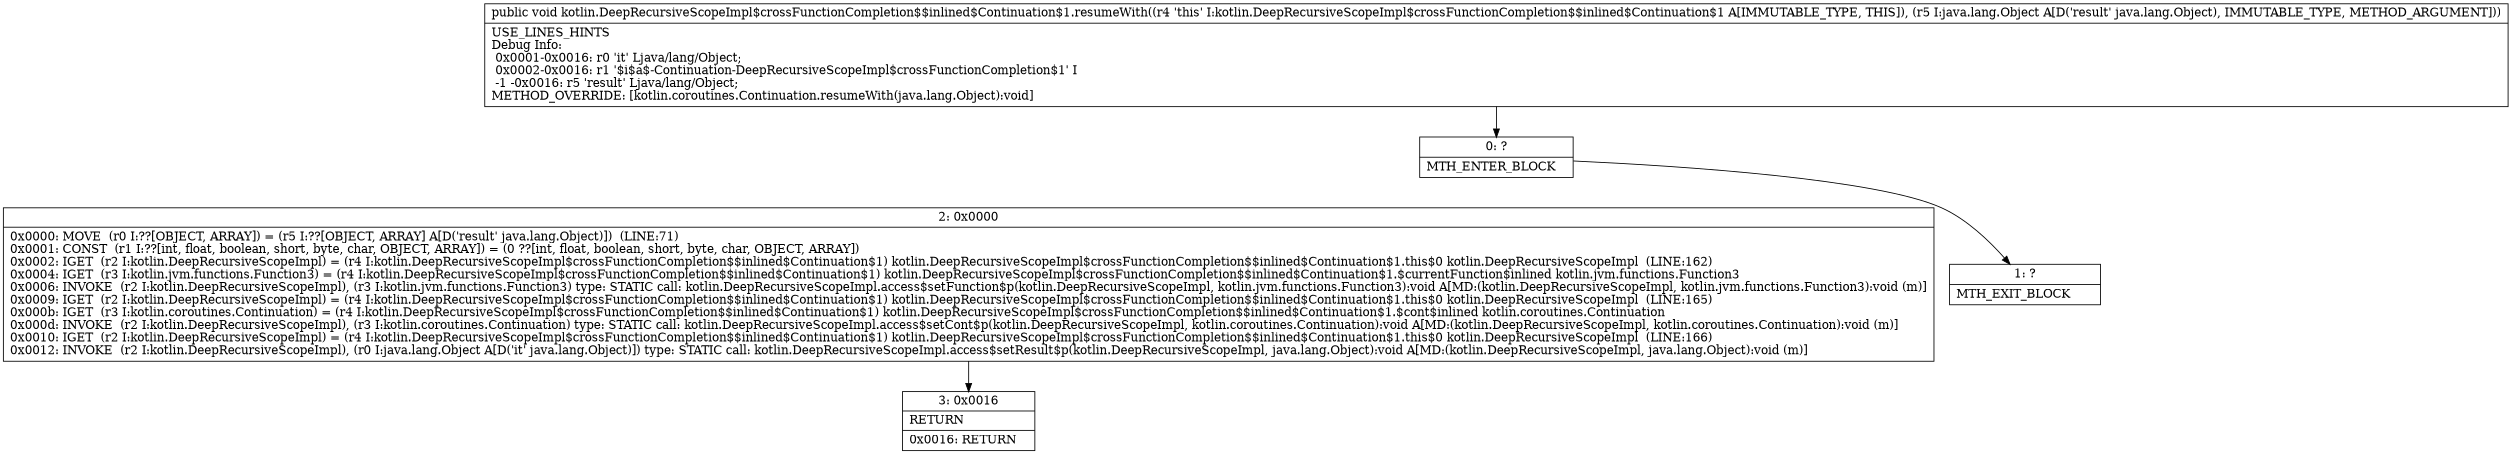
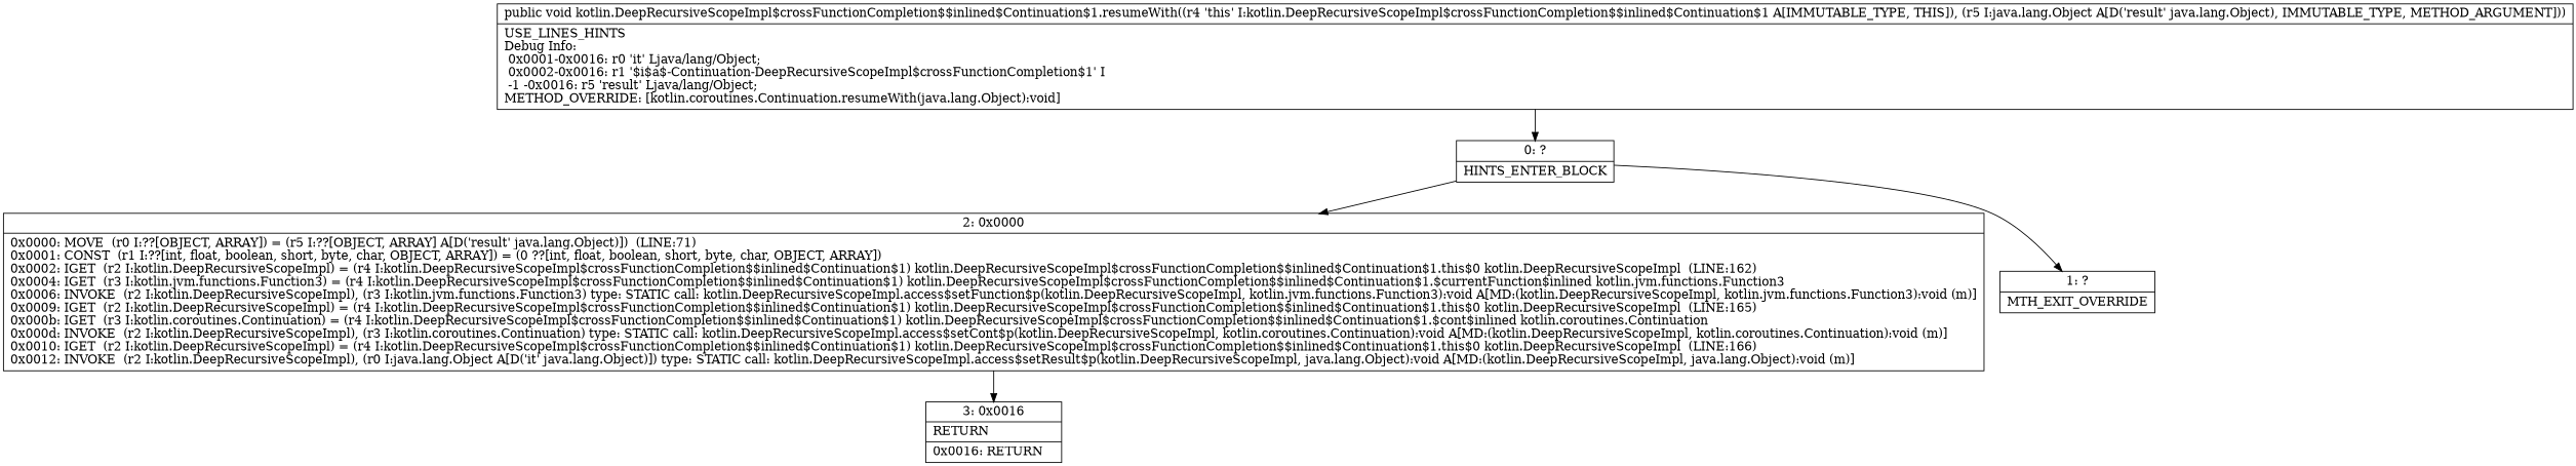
  digraph {
    node [shape=record]
-   n1 [label="{0\:\ ?|MTH_ENTER_BLOCK\l}"]
+   n1 [label="{0\:\ ?|HINTS_ENTER_BLOCK\l}"]
    n2 [label="{2\:\ 0x0000|0x0000: MOVE  (r0 I:??[OBJECT, ARRAY]) = (r5 I:??[OBJECT, ARRAY] A[D('result' java.lang.Object)])  (LINE:71)\l0x0001: CONST  (r1 I:??[int, float, boolean, short, byte, char, OBJECT, ARRAY]) = (0 ??[int, float, boolean, short, byte, char, OBJECT, ARRAY]) \l0x0002: IGET  (r2 I:kotlin.DeepRecursiveScopeImpl) = (r4 I:kotlin.DeepRecursiveScopeImpl$crossFunctionCompletion$$inlined$Continuation$1) kotlin.DeepRecursiveScopeImpl$crossFunctionCompletion$$inlined$Continuation$1.this$0 kotlin.DeepRecursiveScopeImpl  (LINE:162)\l0x0004: IGET  (r3 I:kotlin.jvm.functions.Function3) = (r4 I:kotlin.DeepRecursiveScopeImpl$crossFunctionCompletion$$inlined$Continuation$1) kotlin.DeepRecursiveScopeImpl$crossFunctionCompletion$$inlined$Continuation$1.$currentFunction$inlined kotlin.jvm.functions.Function3 \l0x0006: INVOKE  (r2 I:kotlin.DeepRecursiveScopeImpl), (r3 I:kotlin.jvm.functions.Function3) type: STATIC call: kotlin.DeepRecursiveScopeImpl.access$setFunction$p(kotlin.DeepRecursiveScopeImpl, kotlin.jvm.functions.Function3):void A[MD:(kotlin.DeepRecursiveScopeImpl, kotlin.jvm.functions.Function3):void (m)]\l0x0009: IGET  (r2 I:kotlin.DeepRecursiveScopeImpl) = (r4 I:kotlin.DeepRecursiveScopeImpl$crossFunctionCompletion$$inlined$Continuation$1) kotlin.DeepRecursiveScopeImpl$crossFunctionCompletion$$inlined$Continuation$1.this$0 kotlin.DeepRecursiveScopeImpl  (LINE:165)\l0x000b: IGET  (r3 I:kotlin.coroutines.Continuation) = (r4 I:kotlin.DeepRecursiveScopeImpl$crossFunctionCompletion$$inlined$Continuation$1) kotlin.DeepRecursiveScopeImpl$crossFunctionCompletion$$inlined$Continuation$1.$cont$inlined kotlin.coroutines.Continuation \l0x000d: INVOKE  (r2 I:kotlin.DeepRecursiveScopeImpl), (r3 I:kotlin.coroutines.Continuation) type: STATIC call: kotlin.DeepRecursiveScopeImpl.access$setCont$p(kotlin.DeepRecursiveScopeImpl, kotlin.coroutines.Continuation):void A[MD:(kotlin.DeepRecursiveScopeImpl, kotlin.coroutines.Continuation):void (m)]\l0x0010: IGET  (r2 I:kotlin.DeepRecursiveScopeImpl) = (r4 I:kotlin.DeepRecursiveScopeImpl$crossFunctionCompletion$$inlined$Continuation$1) kotlin.DeepRecursiveScopeImpl$crossFunctionCompletion$$inlined$Continuation$1.this$0 kotlin.DeepRecursiveScopeImpl  (LINE:166)\l0x0012: INVOKE  (r2 I:kotlin.DeepRecursiveScopeImpl), (r0 I:java.lang.Object A[D('it' java.lang.Object)]) type: STATIC call: kotlin.DeepRecursiveScopeImpl.access$setResult$p(kotlin.DeepRecursiveScopeImpl, java.lang.Object):void A[MD:(kotlin.DeepRecursiveScopeImpl, java.lang.Object):void (m)]\l}"]
-   n3 [label="{1\:\ ?|MTH_EXIT_BLOCK\l}"]
+   n3 [label="{1\:\ ?|MTH_EXIT_OVERRIDE\l}"]
    n4 [label="{3\:\ 0x0016|RETURN\l|0x0016: RETURN   \l}"]
    n5 [label="{public void kotlin.DeepRecursiveScopeImpl$crossFunctionCompletion$$inlined$Continuation$1.resumeWith((r4 'this' I:kotlin.DeepRecursiveScopeImpl$crossFunctionCompletion$$inlined$Continuation$1 A[IMMUTABLE_TYPE, THIS]), (r5 I:java.lang.Object A[D('result' java.lang.Object), IMMUTABLE_TYPE, METHOD_ARGUMENT]))  | USE_LINES_HINTS\lDebug Info:\l  0x0001\-0x0016: r0 'it' Ljava\/lang\/Object;\l  0x0002\-0x0016: r1 '$i$a$\-Continuation\-DeepRecursiveScopeImpl$crossFunctionCompletion$1' I\l  \-1 \-0x0016: r5 'result' Ljava\/lang\/Object;\lMETHOD_OVERRIDE: [kotlin.coroutines.Continuation.resumeWith(java.lang.Object):void]\l}"]
+   n1 -> n2
    n1 -> n3
    n2 -> n4
    n5 -> n1
  }
